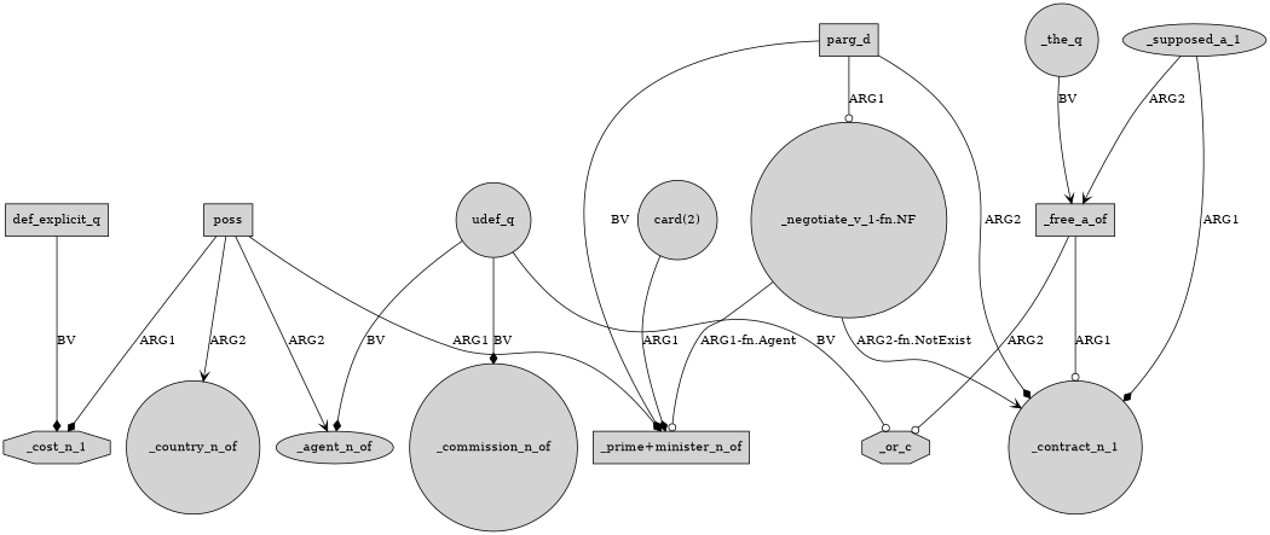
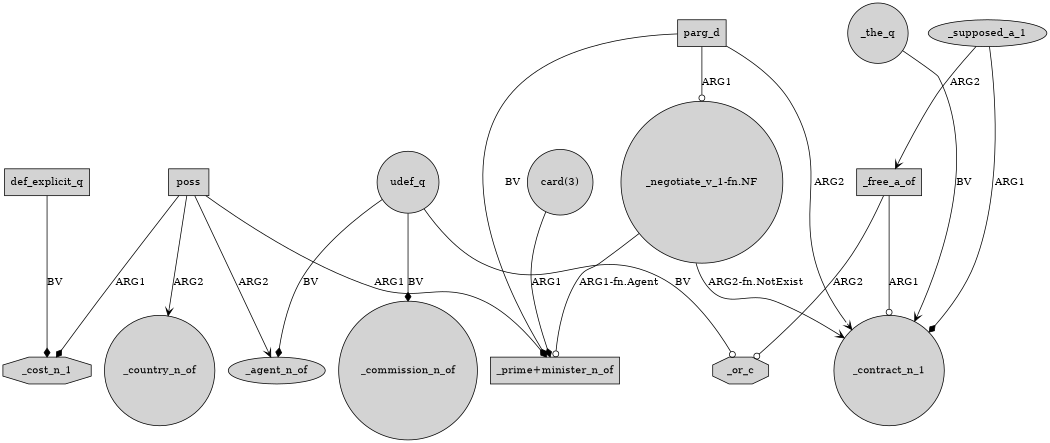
  digraph {
    fontname="DejaVu Serif"
    node [fontname="DejaVu Serif" shape=circle style=filled]
    edge [arrowhead=diamond fontname="DejaVu Serif"]
    "_prime+minister_n_of" [shape=box]
-   "card(2)"
+   "card(2)" [label="card(3)"]
    poss [shape=box]
    _country_n_of
    _agent_n_of [shape=ellipse]
    _cost_n_1 [shape=octagon]
    _free_a_of [shape=box]
    _or_c [shape=octagon]
    _contract_n_1
    "_negotiate_v_1-fn.NF"
    udef_q
    _commission_n_of
    def_explicit_q [shape=box]
    _the_q
    parg_d [shape=box]
    _supposed_a_1 [shape=ellipse]
    "card(2)" -> "_prime+minister_n_of" [label=ARG1]
    poss -> "_prime+minister_n_of" [label=ARG1]
    poss -> _country_n_of [arrowhead=vee label=ARG2]
    poss -> _agent_n_of [arrowhead=vee label=ARG2]
    poss -> _cost_n_1 [label=ARG1]
    _free_a_of -> _or_c [arrowhead=odot label=ARG2]
    _free_a_of -> _contract_n_1 [arrowhead=odot label=ARG1]
    "_negotiate_v_1-fn.NF" -> "_prime+minister_n_of" [arrowhead=odot label="ARG1-fn.Agent"]
    "_negotiate_v_1-fn.NF" -> _contract_n_1 [arrowhead=vee label="ARG2-fn.NotExist"]
    udef_q -> _agent_n_of [label=BV]
    udef_q -> _or_c [arrowhead=odot label=BV]
    udef_q -> _commission_n_of [label=BV]
    def_explicit_q -> _cost_n_1 [label=BV]
-   _the_q -> _free_a_of [arrowhead=vee label=BV]
+   _the_q -> _contract_n_1 [arrowhead=vee label=BV]
    parg_d -> "_prime+minister_n_of" [label=BV]
-   parg_d -> _contract_n_1 [label=ARG2]
+   parg_d -> _contract_n_1 [arrowhead=vee label=ARG2]
    parg_d -> "_negotiate_v_1-fn.NF" [arrowhead=odot label=ARG1]
    _supposed_a_1 -> _free_a_of [arrowhead=vee label=ARG2]
    _supposed_a_1 -> _contract_n_1 [label=ARG1]
  }
